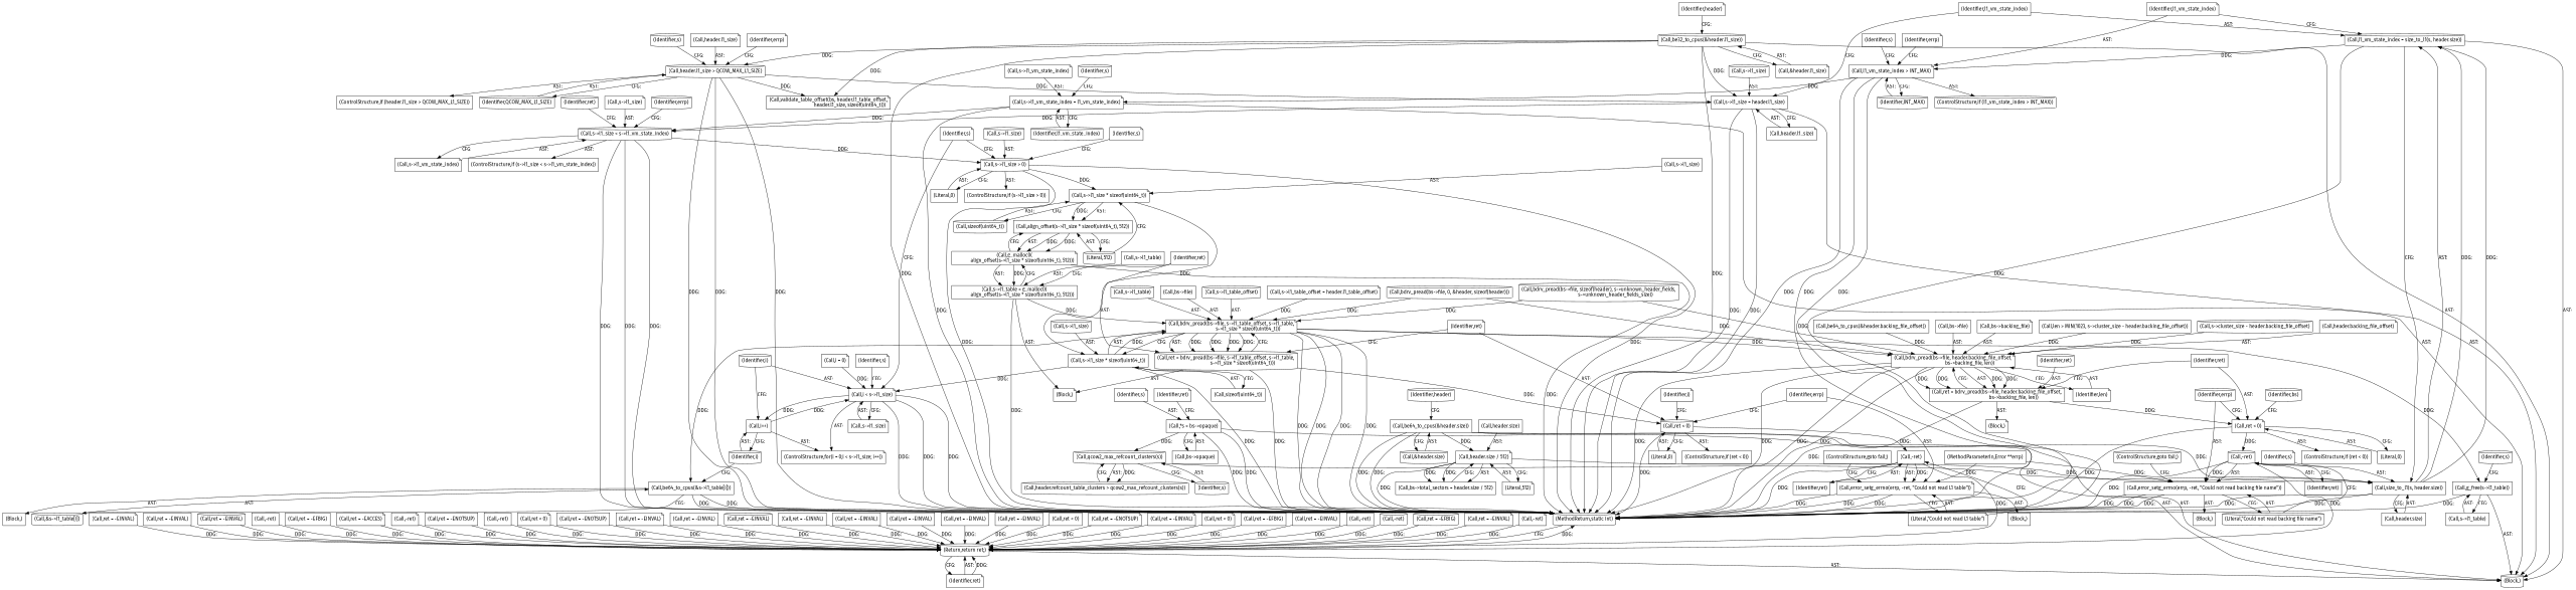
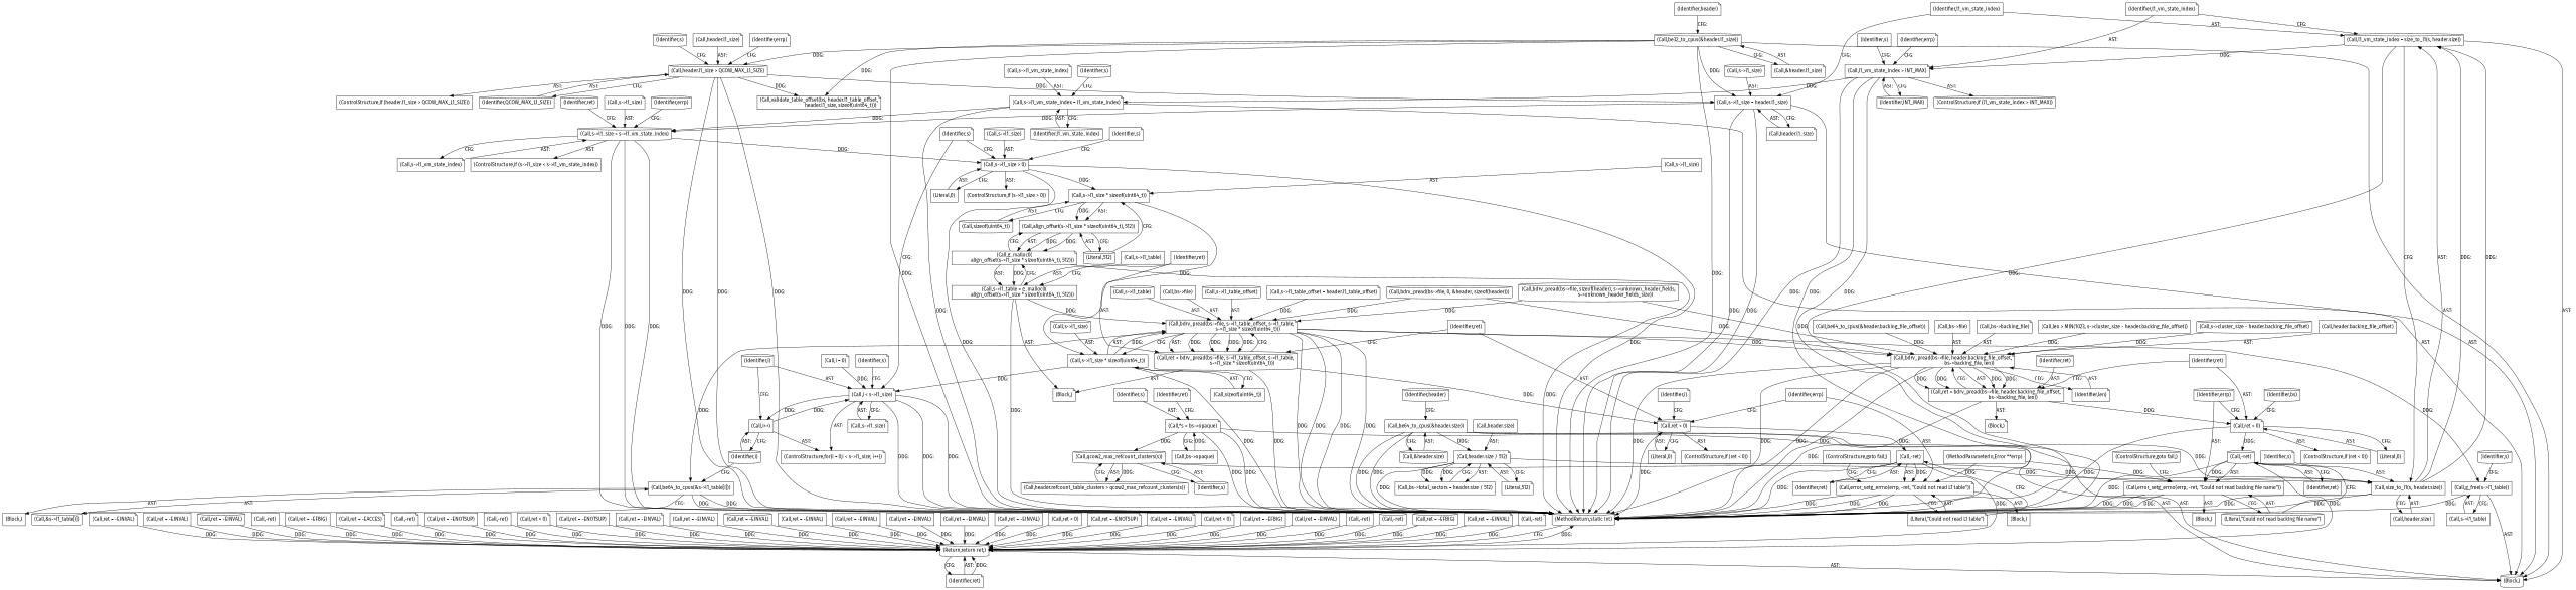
  digraph {
    fontname="Fira Sans"
    node [fontname="Fira Sans" shape=box]
    edge [fontname="Fira Sans"]
    n1 [label="(Call,s->l1_size * sizeof(uint64_t))" shape=note]
    n2 [label="(Call,align_offset(s->l1_size * sizeof(uint64_t), 512))"]
    n3 [label="(Call,s->l1_size * sizeof(uint64_t))"]
    n4 [label="(Call,sizeof(uint64_t))" shape=cylinder]
    n5 [label="(Call,g_malloc0(\n            align_offset(s->l1_size * sizeof(uint64_t), 512)))" shape=note]
    n6 [label="(Literal,512)" shape=cylinder]
    n7 [label="(MethodReturn,static int)" shape=cylinder]
    n8 [label="(Call,bdrv_pread(bs->file, s->l1_table_offset, s->l1_table,\n                         s->l1_size * sizeof(uint64_t)))" shape=note]
    n9 [label="(Call,i < s->l1_size)" shape=note]
    n10 [label="(Call,sizeof(uint64_t))"]
    n11 [label="(Call,s->l1_size > 0)" shape=cylinder]
    n12 [label="(Literal,0)"]
    n13 [label="(ControlStructure,if (s->l1_size > 0))"]
    n14 [label="(Return,return ret;)" shape=cylinder]
    n15 [label="(Call,s->l1_size < s->l1_vm_state_index)" shape=cylinder]
    n16 [label="(Call,s->l1_vm_state_index)" shape=note]
    n17 [label="(ControlStructure,if (s->l1_size < s->l1_vm_state_index))"]
    n18 [label="(Call,s->l1_size = header.l1_size)"]
    n19 [label="(Block,)" shape=cylinder]
    n20 [label="(Call,header.l1_size)" shape=note]
    n21 [label="(Call,header.l1_size > QCOW_MAX_L1_SIZE)" shape=cylinder]
    n22 [label="(Call,validate_table_offset(bs, header.l1_table_offset,\n                                header.l1_size, sizeof(uint64_t)))" shape=note]
    n23 [label="(ControlStructure,if (header.l1_size > QCOW_MAX_L1_SIZE))"]
    n24 [label="(Identifier,QCOW_MAX_L1_SIZE)" shape=cylinder]
    n25 [label="(Call,be32_to_cpus(&header.l1_size))" shape=cylinder]
    n26 [label="(Call,&header.l1_size)" shape=note]
    n27 [label="(Call,s->l1_vm_state_index = l1_vm_state_index)" shape=note]
    n28 [label="(Identifier,l1_vm_state_index)" shape=cylinder]
    n29 [label="(Call,l1_vm_state_index > INT_MAX)" shape=note]
    n30 [label="(Identifier,INT_MAX)" shape=cylinder]
    n31 [label="(ControlStructure,if (l1_vm_state_index > INT_MAX))" shape=cylinder]
    n32 [label="(Call,l1_vm_state_index = size_to_l1(s, header.size))" shape=cylinder]
    n33 [label="(Call,size_to_l1(s, header.size))"]
    n34 [label="(Call,header.size)"]
    n35 [label="(Call,qcow2_max_refcount_clusters(s))" shape=cylinder]
    n36 [label="(Identifier,s)" shape=cylinder]
    n37 [label="(Call,header.refcount_table_clusters > qcow2_max_refcount_clusters(s))" shape=cylinder]
    n38 [label="(Call,*s = bs->opaque)" shape=note]
    n39 [label="(Call,bs->opaque)"]
    n40 [label="(Call,be64_to_cpus(&header.size))"]
    n41 [label="(Call,header.size / 512)" shape=note]
    n42 [label="(Call,&header.size)" shape=cylinder]
    n43 [label="(Call,bs->total_sectors = header.size / 512)"]
    n44 [label="(Literal,512)" shape=note]
    n45 [label="(Call,s->l1_table = g_malloc0(\n            align_offset(s->l1_size * sizeof(uint64_t), 512)))"]
    n46 [label="(Block,)" shape=note]
    n47 [label="(Call,ret = bdrv_pread(bs->file, s->l1_table_offset, s->l1_table,\n                         s->l1_size * sizeof(uint64_t)))" shape=cylinder]
    n48 [label="(Call,be64_to_cpus(&s->l1_table[i]))"]
    n49 [label="(Call,bdrv_pread(bs->file, header.backing_file_offset,\n                         bs->backing_file, len))" shape=note]
    n50 [label="(Call,g_free(s->l1_table))"]
    n51 [label="(Call,ret < 0)" shape=cylinder]
    n52 [label="(Block,)"]
    n53 [label="(Call,&s->l1_table[i])" shape=cylinder]
    n54 [label="(Call,ret = bdrv_pread(bs->file, header.backing_file_offset,\n                         bs->backing_file, len))"]
    n55 [label="(Identifier,len)" shape=note]
    n56 [label="(Call,s->l1_table)"]
    n57 [label="(Call,-ret)"]
    n58 [label="(Literal,0)" shape=note]
    n59 [label="(ControlStructure,if (ret < 0))"]
    n60 [label="(Call,error_setg_errno(errp, -ret, \"Could not read L1 table\"))" shape=note]
    n61 [label="(Identifier,ret)"]
    n62 [label="(Literal,\"Could not read L1 table\")" shape=note]
    n63 [label="(Block,)"]
    n64 [label="(Identifier,ret)" shape=note]
    n65 [label="(Call,ret < 0)" shape=note]
    n66 [label="(Block,)" shape=note]
    n67 [label="(Call,-ret)" shape=cylinder]
    n68 [label="(Literal,0)"]
    n69 [label="(ControlStructure,if (ret < 0))"]
    n70 [label="(Call,error_setg_errno(errp, -ret, \"Could not read backing file name\"))"]
    n71 [label="(Identifier,ret)"]
    n72 [label="(Literal,\"Could not read backing file name\")" shape=cylinder]
    n73 [label="(Block,)"]
    n74 [label="(Call,i++)"]
    n75 [label="(Call,s->l1_size)" shape=note]
    n76 [label="(ControlStructure,for(i = 0;i < s->l1_size; i++))" shape=note]
    n77 [label="(Identifier,i)" shape=cylinder]
    n78 [label="(Identifier,ret)"]
    n79 [label="(Call,s->l1_size)" shape=cylinder]
    n80 [label="(Identifier,s)" shape=cylinder]
    n81 [label="(Call,ret = -EINVAL)"]
    n82 [label="(Call,ret = -EINVAL)"]
    n83 [label="(Identifier,s)" shape=note]
    n84 [label="(Identifier,header)" shape=cylinder]
    n85 [label="(Call,s->l1_table_offset = header.l1_table_offset)" shape=note]
    n86 [label="(Identifier,s)" shape=note]
    n87 [label="(Call,s->l1_size)"]
    n88 [label="(MethodParameterIn,Error **errp)"]
    n89 [label="(Identifier,s)" shape=note]
    n90 [label="(Call,ret < 0)"]
    n91 [label="(Call,ret = -ENOTSUP)" shape=note]
    n92 [label="(Call,s->l1_table)" shape=cylinder]
    n93 [label="(Call,ret = -EINVAL)" shape=note]
    n94 [label="(Call,header.backing_file_offset)" shape=note]
    n95 [label="(Call,ret = -EFBIG)"]
    n96 [label="(Call,ret < 0)" shape=note]
    n97 [label="(Call,ret = -EINVAL)"]
    n98 [label="(Call,bs->file)"]
    n99 [label="(Call,-ret)"]
    n100 [label="(Call,-ret)" shape=cylinder]
    n101 [label="(Identifier,errp)" shape=note]
    n102 [label="(Call,s->l1_table_offset)" shape=cylinder]
    n103 [label="(Call,ret = -EFBIG)" shape=cylinder]
    n104 [label="(Call,i = 0)" shape=note]
    n105 [label="(Call,ret = -EINVAL)" shape=note]
    n106 [label="(Call,-ret)" shape=note]
    n107 [label="(Call,ret = -EINVAL)" shape=note]
    n108 [label="(Identifier,errp)" shape=cylinder]
    n109 [label="(Identifier,s)" shape=cylinder]
    n110 [label="(Call,header.l1_size)" shape=note]
    n111 [label="(Identifier,ret)" shape=cylinder]
    n112 [label="(Call,ret = -EINVAL)"]
    n113 [label="(ControlStructure,goto fail;)" shape=cylinder]
    n114 [label="(Identifier,ret)" shape=note]
    n115 [label="(Call,ret = -EINVAL)" shape=cylinder]
    n116 [label="(Identifier,ret)"]
    n117 [label="(Identifier,ret)" shape=note]
    n118 [label="(Call,-ret)"]
    n119 [label="(Call,header.size)"]
    n120 [label="(Call,s->l1_size)" shape=cylinder]
    n121 [label="(Call,be64_to_cpus(&header.backing_file_offset))"]
    n122 [label="(Identifier,i)" shape=note]
    n123 [label="(Identifier,errp)"]
    n124 [label="(Identifier,s)" shape=note]
    n125 [label="(Identifier,s)" shape=cylinder]
    n126 [label="(Call,ret = -EFBIG)"]
    n127 [label="(Call,ret = -EACCES)" shape=note]
    n128 [label="(Identifier,s)" shape=note]
    n129 [label="(Call,-ret)" shape=note]
    n130 [label="(Call,s->l1_size)" shape=cylinder]
    n131 [label="(Call,ret = -ENOTSUP)"]
    n132 [label="(Call,bs->file)"]
    n133 [label="(Identifier,i)" shape=cylinder]
    n134 [label="(Call,s->l1_vm_state_index)" shape=note]
    n135 [label="(Identifier,l1_vm_state_index)" shape=note]
    n136 [label="(Call,-ret)"]
    n137 [label="(Identifier,bs)" shape=cylinder]
    n138 [label="(Identifier,s)"]
    n139 [label="(Identifier,l1_vm_state_index)"]
    n140 [label="(Call,bdrv_pread(bs->file, 0, &header, sizeof(header)))" shape=cylinder]
    n141 [label="(Identifier,header)" shape=note]
    n142 [label="(Call,bs->backing_file)" shape=note]
    n143 [label="(Call,s->l1_size)" shape=note]
    n144 [label="(Call,len > MIN(1023, s->cluster_size - header.backing_file_offset))"]
    n145 [label="(Identifier,errp)" shape=cylinder]
    n146 [label="(Call,bdrv_pread(bs->file, sizeof(header), s->unknown_header_fields,\n                         s->unknown_header_fields_size))" shape=cylinder]
    n147 [label="(Identifier,ret)" shape=cylinder]
    n148 [label="(Identifier,errp)" shape=note]
    n149 [label="(Call,s->l1_table)"]
    n150 [label="(Call,s->cluster_size - header.backing_file_offset)" shape=cylinder]
    n151 [label="(Call,ret < 0)" shape=note]
    n152 [label="(Call,ret = -ENOTSUP)"]
    n153 [label="(Call,ret = -EINVAL)" shape=note]
    n154 [label="(Call,ret = -EINVAL)"]
    n155 [label="(Call,ret = -EINVAL)" shape=cylinder]
    n156 [label="(Call,ret = -EINVAL)"]
    n157 [label="(Call,ret = -EINVAL)"]
    n158 [label="(ControlStructure,goto fail;)"]
    n159 [label="(Call,ret = -EINVAL)"]
    n1 -> n2 [label="AST: "]
    n1 -> n2 [label="DDG: "]
    n1 -> n3 [label="DDG: "]
    n1 -> n4 [label="CFG: "]
    n2 -> n5 [label="AST: "]
    n2 -> n5 [label="DDG: "]
    n2 -> n5 [label="DDG: "]
    n2 -> n6 [label="CFG: "]
    n3 -> n7 [label="DDG: "]
    n3 -> n8 [label="AST: "]
    n3 -> n8 [label="DDG: "]
    n3 -> n9 [label="DDG: "]
    n3 -> n10 [label="CFG: "]
    n4 -> n1 [label="AST: "]
    n5 -> n2 [label="CFG: "]
    n5 -> n7 [label="DDG: "]
    n5 -> n45 [label="AST: "]
    n5 -> n45 [label="DDG: "]
    n6 -> n1 [label="CFG: "]
    n6 -> n2 [label="AST: "]
    n7 -> n14 [label="CFG: "]
    n8 -> n3 [label="CFG: "]
    n8 -> n7 [label="DDG: "]
    n8 -> n7 [label="DDG: "]
    n8 -> n7 [label="DDG: "]
    n8 -> n7 [label="DDG: "]
    n8 -> n47 [label="AST: "]
    n8 -> n47 [label="DDG: "]
    n8 -> n47 [label="DDG: "]
    n8 -> n47 [label="DDG: "]
    n8 -> n47 [label="DDG: "]
    n8 -> n48 [label="DDG: "]
    n8 -> n49 [label="DDG: "]
    n8 -> n50 [label="DDG: "]
    n9 -> n7 [label="DDG: "]
    n9 -> n7 [label="DDG: "]
    n9 -> n7 [label="DDG: "]
    n9 -> n74 [label="DDG: "]
    n9 -> n75 [label="CFG: "]
    n9 -> n76 [label="AST: "]
    n10 -> n3 [label="AST: "]
    n11 -> n1 [label="DDG: "]
    n11 -> n7 [label="DDG: "]
    n11 -> n7 [label="DDG: "]
    n11 -> n12 [label="CFG: "]
    n11 -> n13 [label="AST: "]
    n12 -> n11 [label="AST: "]
    n14 -> n7 [label="DDG: "]
    n14 -> n19 [label="AST: "]
    n14 -> n64 [label="CFG: "]
    n15 -> n7 [label="DDG: "]
    n15 -> n7 [label="DDG: "]
    n15 -> n7 [label="DDG: "]
    n15 -> n11 [label="DDG: "]
    n15 -> n16 [label="CFG: "]
    n15 -> n17 [label="AST: "]
    n16 -> n15 [label="AST: "]
    n18 -> n7 [label="DDG: "]
    n18 -> n7 [label="DDG: "]
    n18 -> n15 [label="DDG: "]
    n18 -> n19 [label="AST: "]
    n18 -> n20 [label="CFG: "]
    n20 -> n18 [label="AST: "]
    n21 -> n7 [label="DDG: "]
    n21 -> n7 [label="DDG: "]
    n21 -> n7 [label="DDG: "]
    n21 -> n18 [label="DDG: "]
    n21 -> n22 [label="DDG: "]
    n21 -> n23 [label="AST: "]
    n21 -> n24 [label="CFG: "]
    n24 -> n21 [label="AST: "]
    n25 -> n7 [label="DDG: "]
    n25 -> n7 [label="DDG: "]
    n25 -> n18 [label="DDG: "]
    n25 -> n19 [label="AST: "]
    n25 -> n21 [label="DDG: "]
    n25 -> n22 [label="DDG: "]
    n25 -> n26 [label="CFG: "]
    n26 -> n25 [label="AST: "]
    n27 -> n7 [label="DDG: "]
    n27 -> n15 [label="DDG: "]
    n27 -> n19 [label="AST: "]
    n27 -> n28 [label="CFG: "]
    n28 -> n27 [label="AST: "]
    n29 -> n7 [label="DDG: "]
    n29 -> n7 [label="DDG: "]
    n29 -> n7 [label="DDG: "]
    n29 -> n27 [label="DDG: "]
    n29 -> n30 [label="CFG: "]
    n29 -> n31 [label="AST: "]
    n30 -> n29 [label="AST: "]
    n32 -> n7 [label="DDG: "]
    n32 -> n19 [label="AST: "]
    n32 -> n29 [label="DDG: "]
    n32 -> n33 [label="CFG: "]
    n33 -> n7 [label="DDG: "]
    n33 -> n7 [label="DDG: "]
    n33 -> n32 [label="AST: "]
    n33 -> n32 [label="DDG: "]
    n33 -> n32 [label="DDG: "]
    n33 -> n34 [label="CFG: "]
    n34 -> n33 [label="AST: "]
    n35 -> n33 [label="DDG: "]
    n35 -> n36 [label="CFG: "]
    n35 -> n37 [label="AST: "]
    n35 -> n37 [label="DDG: "]
    n36 -> n35 [label="AST: "]
    n37 -> n35 [label="CFG: "]
    n38 -> n7 [label="DDG: "]
    n38 -> n7 [label="DDG: "]
    n38 -> n19 [label="AST: "]
    n38 -> n35 [label="DDG: "]
    n38 -> n39 [label="CFG: "]
-   n39 -> n38 [label="AST: "]
+   n39 -> n38 [label="DDG: "]
    n40 -> n7 [label="DDG: "]
    n40 -> n7 [label="DDG: "]
    n40 -> n19 [label="AST: "]
    n40 -> n33 [label="DDG: "]
    n40 -> n41 [label="DDG: "]
    n40 -> n42 [label="CFG: "]
    n41 -> n7 [label="DDG: "]
    n41 -> n33 [label="DDG: "]
    n41 -> n43 [label="AST: "]
    n41 -> n43 [label="DDG: "]
    n41 -> n43 [label="DDG: "]
    n41 -> n44 [label="CFG: "]
    n42 -> n40 [label="AST: "]
    n43 -> n41 [label="CFG: "]
    n44 -> n41 [label="AST: "]
    n45 -> n5 [label="CFG: "]
    n45 -> n7 [label="DDG: "]
    n45 -> n8 [label="DDG: "]
    n45 -> n46 [label="AST: "]
    n47 -> n7 [label="DDG: "]
    n47 -> n8 [label="CFG: "]
    n47 -> n46 [label="AST: "]
    n47 -> n51 [label="DDG: "]
    n48 -> n7 [label="DDG: "]
    n48 -> n7 [label="DDG: "]
    n48 -> n52 [label="AST: "]
    n48 -> n53 [label="CFG: "]
    n49 -> n7 [label="DDG: "]
    n49 -> n7 [label="DDG: "]
    n49 -> n7 [label="DDG: "]
    n49 -> n7 [label="DDG: "]
    n49 -> n54 [label="AST: "]
    n49 -> n54 [label="DDG: "]
    n49 -> n54 [label="DDG: "]
    n49 -> n54 [label="DDG: "]
    n49 -> n54 [label="DDG: "]
    n49 -> n55 [label="CFG: "]
    n50 -> n7 [label="DDG: "]
    n50 -> n19 [label="AST: "]
    n50 -> n56 [label="CFG: "]
    n51 -> n7 [label="DDG: "]
    n51 -> n57 [label="DDG: "]
    n51 -> n58 [label="CFG: "]
    n51 -> n59 [label="AST: "]
    n53 -> n48 [label="AST: "]
    n54 -> n7 [label="DDG: "]
    n54 -> n49 [label="CFG: "]
    n54 -> n65 [label="DDG: "]
    n54 -> n66 [label="AST: "]
    n55 -> n49 [label="AST: "]
    n56 -> n50 [label="AST: "]
    n57 -> n7 [label="DDG: "]
    n57 -> n14 [label="DDG: "]
    n57 -> n60 [label="AST: "]
    n57 -> n60 [label="DDG: "]
    n57 -> n61 [label="CFG: "]
    n58 -> n51 [label="AST: "]
    n60 -> n7 [label="DDG: "]
    n60 -> n7 [label="DDG: "]
    n60 -> n7 [label="DDG: "]
    n60 -> n62 [label="CFG: "]
    n60 -> n63 [label="AST: "]
    n61 -> n57 [label="AST: "]
    n62 -> n57 [label="CFG: "]
    n62 -> n60 [label="AST: "]
    n64 -> n14 [label="AST: "]
    n64 -> n14 [label="DDG: "]
    n65 -> n7 [label="DDG: "]
    n65 -> n67 [label="DDG: "]
    n65 -> n68 [label="CFG: "]
    n65 -> n69 [label="AST: "]
    n67 -> n7 [label="DDG: "]
    n67 -> n14 [label="DDG: "]
    n67 -> n70 [label="AST: "]
    n67 -> n70 [label="DDG: "]
    n67 -> n71 [label="CFG: "]
    n68 -> n65 [label="AST: "]
    n70 -> n7 [label="DDG: "]
    n70 -> n7 [label="DDG: "]
    n70 -> n7 [label="DDG: "]
    n70 -> n72 [label="CFG: "]
    n70 -> n73 [label="AST: "]
    n71 -> n67 [label="AST: "]
    n72 -> n67 [label="CFG: "]
    n72 -> n70 [label="AST: "]
    n74 -> n9 [label="DDG: "]
    n74 -> n76 [label="AST: "]
    n74 -> n77 [label="CFG: "]
    n75 -> n9 [label="AST: "]
    n77 -> n48 [label="CFG: "]
    n77 -> n74 [label="AST: "]
    n78 -> n45 [label="CFG: "]
    n78 -> n47 [label="AST: "]
    n79 -> n11 [label="AST: "]
    n80 -> n50 [label="CFG: "]
    n81 -> n14 [label="DDG: "]
    n82 -> n14 [label="DDG: "]
    n83 -> n9 [label="CFG: "]
    n83 -> n11 [label="CFG: "]
    n84 -> n40 [label="CFG: "]
    n85 -> n8 [label="DDG: "]
    n86 -> n11 [label="CFG: "]
    n87 -> n1 [label="AST: "]
    n88 -> n60 [label="DDG: "]
    n88 -> n70 [label="DDG: "]
    n89 -> n38 [label="AST: "]
    n90 -> n14 [label="DDG: "]
    n91 -> n14 [label="DDG: "]
    n92 -> n8 [label="AST: "]
    n93 -> n14 [label="DDG: "]
    n94 -> n49 [label="AST: "]
    n95 -> n14 [label="DDG: "]
    n96 -> n14 [label="DDG: "]
    n97 -> n14 [label="DDG: "]
    n98 -> n8 [label="AST: "]
    n99 -> n14 [label="DDG: "]
    n100 -> n14 [label="DDG: "]
    n101 -> n21 [label="CFG: "]
    n102 -> n8 [label="AST: "]
    n103 -> n14 [label="DDG: "]
    n104 -> n9 [label="DDG: "]
    n105 -> n14 [label="DDG: "]
    n106 -> n14 [label="DDG: "]
    n107 -> n14 [label="DDG: "]
    n108 -> n15 [label="CFG: "]
    n109 -> n21 [label="CFG: "]
    n110 -> n21 [label="AST: "]
    n111 -> n15 [label="CFG: "]
    n112 -> n14 [label="DDG: "]
    n113 -> n70 [label="CFG: "]
    n114 -> n38 [label="CFG: "]
    n115 -> n14 [label="DDG: "]
    n116 -> n54 [label="CFG: "]
    n116 -> n65 [label="AST: "]
    n117 -> n47 [label="CFG: "]
    n117 -> n51 [label="AST: "]
    n118 -> n14 [label="DDG: "]
    n119 -> n41 [label="AST: "]
    n120 -> n18 [label="AST: "]
    n121 -> n49 [label="DDG: "]
    n122 -> n51 [label="CFG: "]
    n123 -> n51 [label="CFG: "]
    n123 -> n60 [label="AST: "]
    n124 -> n33 [label="AST: "]
    n125 -> n27 [label="CFG: "]
    n126 -> n14 [label="DDG: "]
    n127 -> n14 [label="DDG: "]
    n128 -> n9 [label="CFG: "]
    n129 -> n14 [label="DDG: "]
    n130 -> n3 [label="AST: "]
    n131 -> n14 [label="DDG: "]
    n132 -> n49 [label="AST: "]
    n133 -> n9 [label="AST: "]
    n133 -> n74 [label="CFG: "]
    n134 -> n27 [label="AST: "]
    n135 -> n29 [label="AST: "]
    n135 -> n32 [label="CFG: "]
    n136 -> n14 [label="DDG: "]
    n137 -> n65 [label="CFG: "]
    n138 -> n29 [label="CFG: "]
    n139 -> n18 [label="CFG: "]
    n139 -> n32 [label="AST: "]
    n140 -> n8 [label="DDG: "]
    n140 -> n49 [label="DDG: "]
    n141 -> n25 [label="CFG: "]
    n142 -> n49 [label="AST: "]
    n143 -> n15 [label="AST: "]
    n144 -> n49 [label="DDG: "]
    n145 -> n65 [label="CFG: "]
    n145 -> n70 [label="AST: "]
    n146 -> n8 [label="DDG: "]
    n146 -> n49 [label="DDG: "]
    n147 -> n54 [label="AST: "]
    n148 -> n29 [label="CFG: "]
    n149 -> n45 [label="AST: "]
    n150 -> n49 [label="DDG: "]
    n151 -> n14 [label="DDG: "]
    n152 -> n14 [label="DDG: "]
    n153 -> n14 [label="DDG: "]
    n154 -> n14 [label="DDG: "]
    n155 -> n14 [label="DDG: "]
    n156 -> n14 [label="DDG: "]
    n157 -> n14 [label="DDG: "]
    n158 -> n60 [label="CFG: "]
    n159 -> n14 [label="DDG: "]
  }
